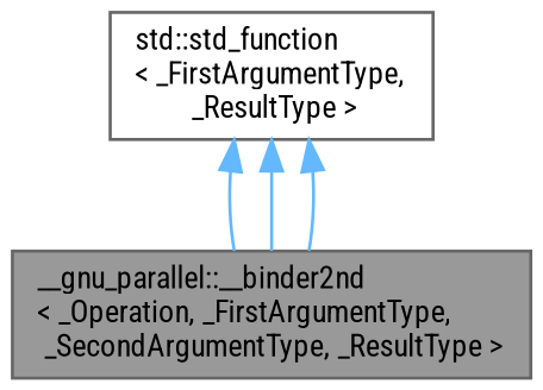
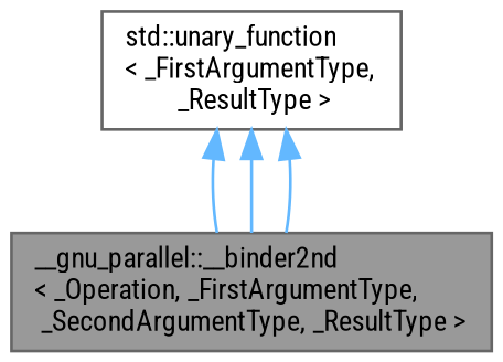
  digraph {
    fontname="Roboto Condensed"
    node [color=gray40 fontname="Roboto Condensed" fontsize=10 shape=box style=filled]
    edge [color=steelblue1 dir=back fontname="Roboto Condensed" fontsize=10 labelfontname=Helvetica labelfontsize=10 style=solid]
    n1 [fillcolor=grey60 fontcolor=black height=0.2 label="__gnu_parallel::__binder2nd\l\< _Operation, _FirstArgumentType,\l _SecondArgumentType, _ResultType \>" width=0.4]
-   n2 [fillcolor=white height=0.2 label="std::std_function\l\< _FirstArgumentType,\l _ResultType \>" width=0.4]
+   n2 [fillcolor=white height=0.2 label="std::unary_function\l\< _FirstArgumentType,\l _ResultType \>" width=0.4]
    n2 -> n1
    n2 -> n1
    n2 -> n1
  }
